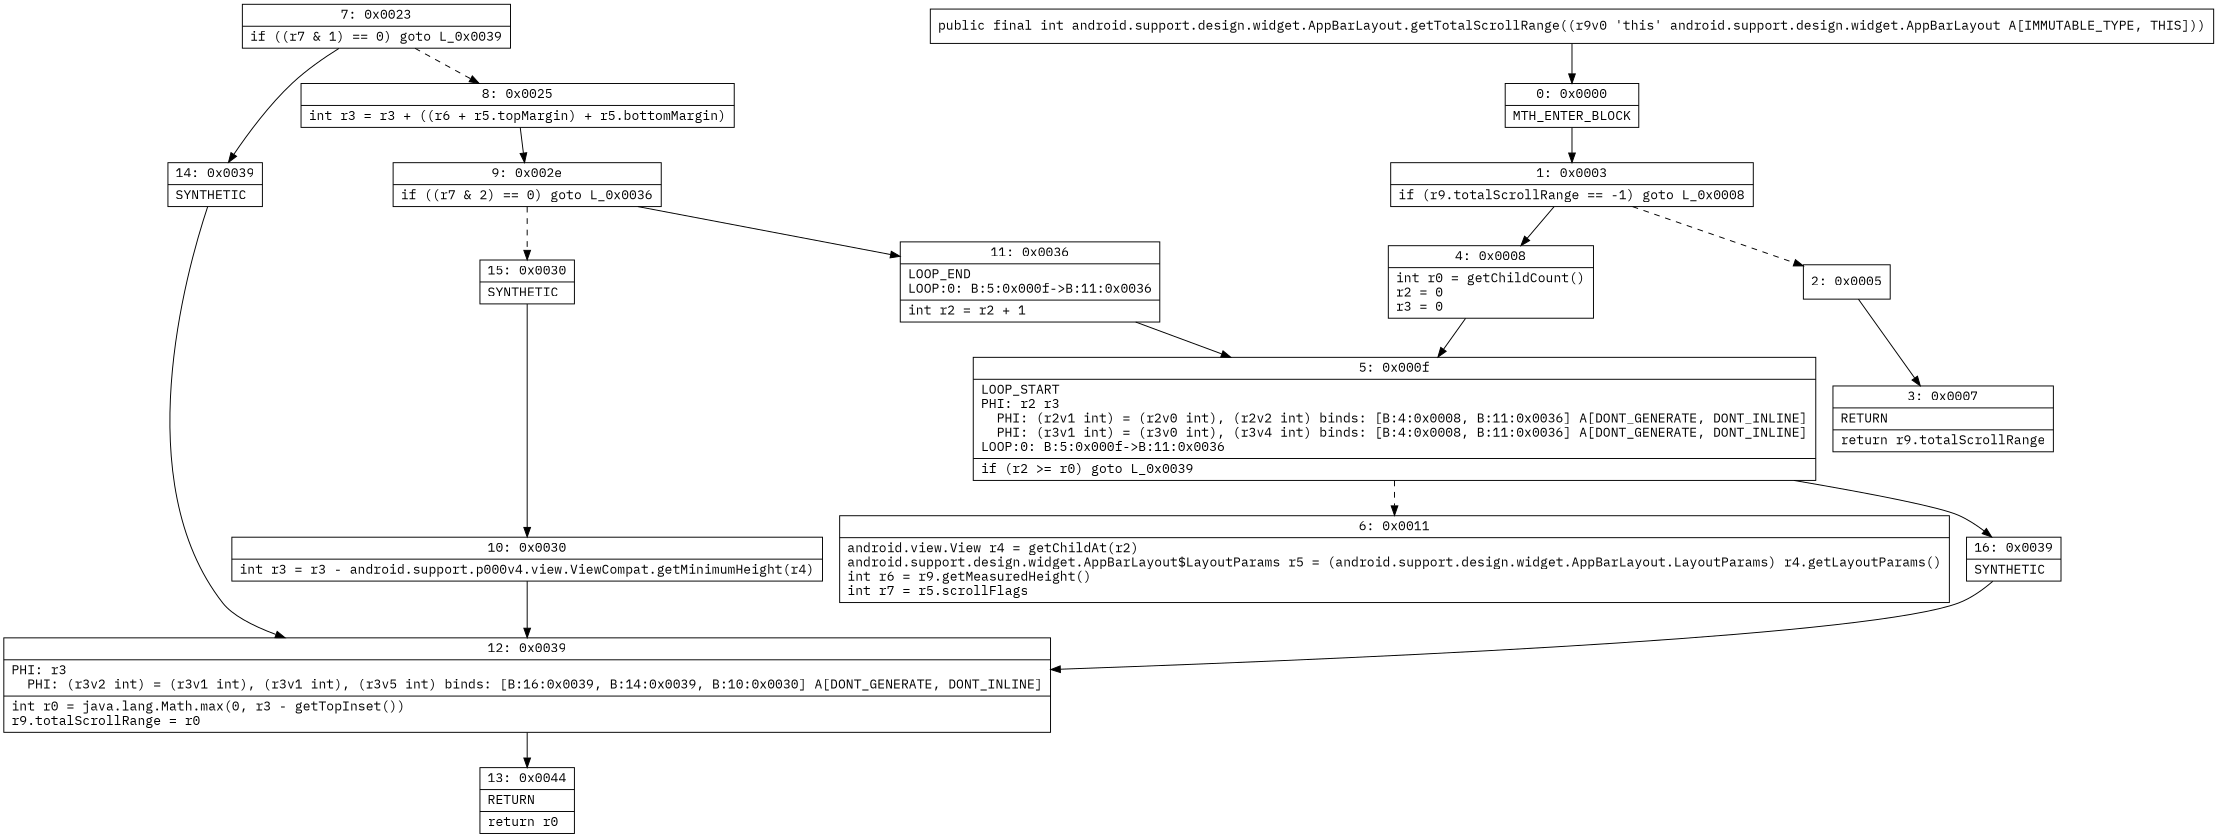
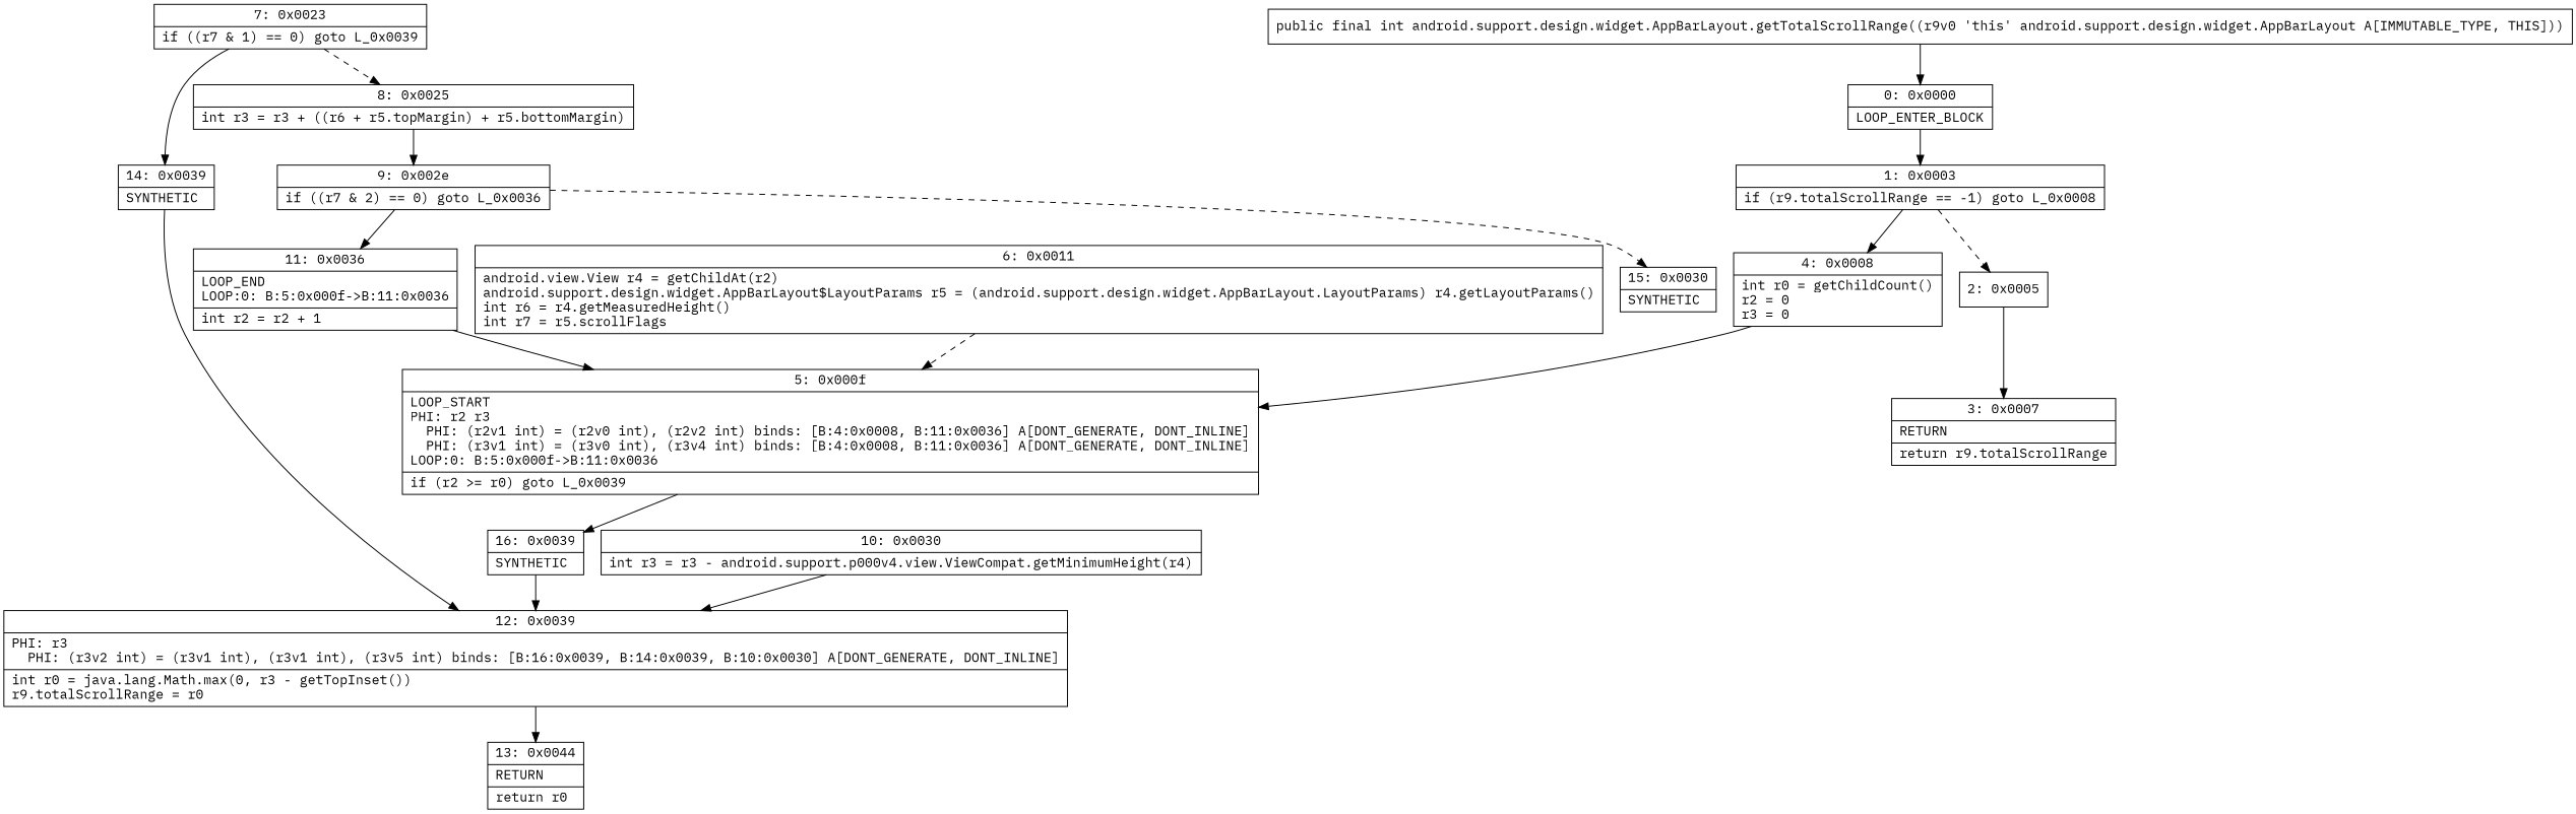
  digraph {
    fontname="IBM Plex Mono"
    node [fontname="IBM Plex Mono" shape=record]
    edge [fontname="IBM Plex Mono"]
-   n1 [label="{0\:\ 0x0000|MTH_ENTER_BLOCK\l}"]
+   n1 [label="{0\:\ 0x0000|LOOP_ENTER_BLOCK\l}"]
    n2 [label="{1\:\ 0x0003|if (r9.totalScrollRange == \-1) goto L_0x0008\l}"]
    n3 [label="{2\:\ 0x0005}"]
    n4 [label="{4\:\ 0x0008|int r0 = getChildCount()\lr2 = 0\lr3 = 0\l}"]
    n5 [label="{3\:\ 0x0007|RETURN\l|return r9.totalScrollRange\l}"]
    n6 [label="{5\:\ 0x000f|LOOP_START\lPHI: r2 r3 \l  PHI: (r2v1 int) = (r2v0 int), (r2v2 int) binds: [B:4:0x0008, B:11:0x0036] A[DONT_GENERATE, DONT_INLINE]\l  PHI: (r3v1 int) = (r3v0 int), (r3v4 int) binds: [B:4:0x0008, B:11:0x0036] A[DONT_GENERATE, DONT_INLINE]\lLOOP:0: B:5:0x000f\-\>B:11:0x0036\l|if (r2 \>= r0) goto L_0x0039\l}"]
-   n7 [label="{6\:\ 0x0011|android.view.View r4 = getChildAt(r2)\landroid.support.design.widget.AppBarLayout$LayoutParams r5 = (android.support.design.widget.AppBarLayout.LayoutParams) r4.getLayoutParams()\lint r6 = r9.getMeasuredHeight()\lint r7 = r5.scrollFlags\l}"]
+   n7 [label="{6\:\ 0x0011|android.view.View r4 = getChildAt(r2)\landroid.support.design.widget.AppBarLayout$LayoutParams r5 = (android.support.design.widget.AppBarLayout.LayoutParams) r4.getLayoutParams()\lint r6 = r4.getMeasuredHeight()\lint r7 = r5.scrollFlags\l}"]
    n8 [label="{16\:\ 0x0039|SYNTHETIC\l}"]
    n9 [label="{12\:\ 0x0039|PHI: r3 \l  PHI: (r3v2 int) = (r3v1 int), (r3v1 int), (r3v5 int) binds: [B:16:0x0039, B:14:0x0039, B:10:0x0030] A[DONT_GENERATE, DONT_INLINE]\l|int r0 = java.lang.Math.max(0, r3 \- getTopInset())\lr9.totalScrollRange = r0\l}"]
    n10 [label="{7\:\ 0x0023|if ((r7 & 1) == 0) goto L_0x0039\l}"]
    n11 [label="{8\:\ 0x0025|int r3 = r3 + ((r6 + r5.topMargin) + r5.bottomMargin)\l}"]
    n12 [label="{14\:\ 0x0039|SYNTHETIC\l}"]
    n13 [label="{9\:\ 0x002e|if ((r7 & 2) == 0) goto L_0x0036\l}"]
    n14 [label="{11\:\ 0x0036|LOOP_END\lLOOP:0: B:5:0x000f\-\>B:11:0x0036\l|int r2 = r2 + 1\l}"]
    n15 [label="{15\:\ 0x0030|SYNTHETIC\l}"]
    n16 [label="{10\:\ 0x0030|int r3 = r3 \- android.support.p000v4.view.ViewCompat.getMinimumHeight(r4)\l}"]
    n17 [label="{13\:\ 0x0044|RETURN\l|return r0\l}"]
    n18 [label="{public final int android.support.design.widget.AppBarLayout.getTotalScrollRange((r9v0 'this' android.support.design.widget.AppBarLayout A[IMMUTABLE_TYPE, THIS])) }"]
    n1 -> n2
    n2 -> n3 [style=dashed]
    n2 -> n4
    n3 -> n5
    n4 -> n6
-   n6 -> n7 [style=dashed]
+   n7 -> n6 [style=dashed]
    n6 -> n8
    n8 -> n9
    n9 -> n17
    n10 -> n11 [style=dashed]
    n10 -> n12
    n11 -> n13
    n12 -> n9
    n13 -> n14
    n13 -> n15 [style=dashed]
    n14 -> n6
-   n15 -> n16
    n16 -> n9
    n18 -> n1
  }
